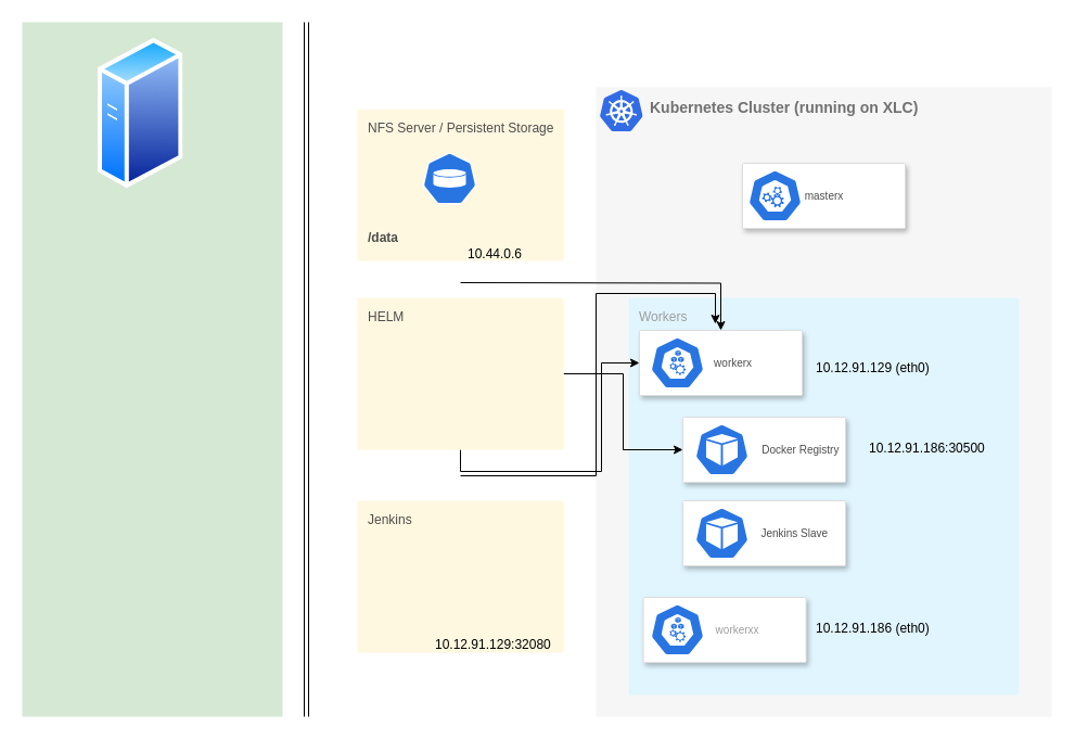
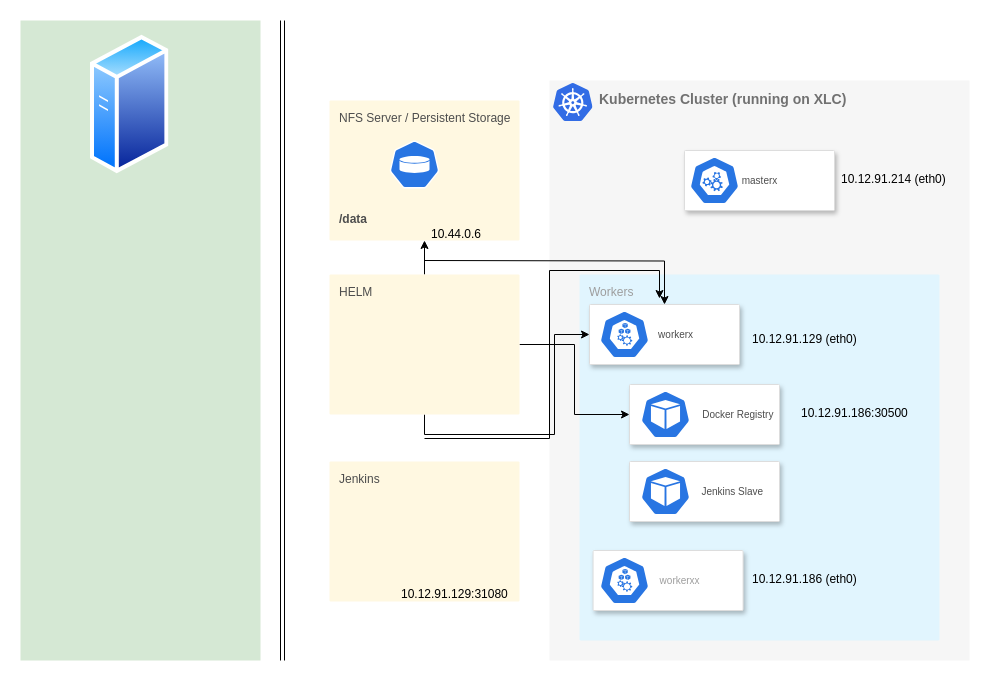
  <mxCell id="0" />
  <mxCell id="1" parent="0" />
  <mxCell id="2" value="" style="whiteSpace=wrap;html=1;shadow=0;fillColor=#D5E8D4;strokeColor=none;" vertex="1" parent="1"><mxGeometry x="20" y="20" width="240" height="640" as="geometry" /></mxCell>
  <mxCell id="3" value="&lt;b&gt;Kubernetes Cluster (running on XLC)&lt;/b&gt;" style="fillColor=#F6F6F6;strokeColor=none;shadow=0;gradientColor=none;fontSize=14;align=left;spacing=10;fontColor=#717171;9E9E9E;verticalAlign=top;spacingTop=-4;fontStyle=0;spacingLeft=40;html=1;" parent="1" vertex="1"><mxGeometry x="549" y="80" width="420" height="580" as="geometry" /></mxCell>
  <mxCell id="4" value="Workers&lt;br&gt;" style="rounded=1;absoluteArcSize=1;arcSize=2;html=1;strokeColor=none;gradientColor=none;shadow=0;dashed=0;strokeColor=none;fontSize=12;fontColor=#9E9E9E;align=left;verticalAlign=top;spacing=10;spacingTop=-4;fillColor=#E1F5FE;" parent="1" vertex="1"><mxGeometry x="579" y="274" width="360" height="366" as="geometry" /></mxCell>
  <mxCell id="5" style="edgeStyle=orthogonalEdgeStyle;rounded=0;orthogonalLoop=1;jettySize=auto;html=1;entryX=0.5;entryY=0;entryDx=0;entryDy=0;" edge="1" parent="1" target="7"><mxGeometry relative="1" as="geometry"><mxPoint x="424" y="260" as="sourcePoint" /></mxGeometry></mxCell>
  <mxCell id="6" value="&lt;font color=&quot;#4d4d4d&quot;&gt;NFS Server / Persistent Storage&lt;/font&gt;&lt;br&gt;&lt;br&gt;&lt;br&gt;&lt;br&gt;&lt;br&gt;&lt;br&gt;&lt;br&gt;&lt;b&gt;&lt;font color=&quot;#4d4d4d&quot;&gt;/data&lt;/font&gt;&lt;/b&gt;" style="rounded=1;absoluteArcSize=1;arcSize=2;html=1;strokeColor=none;gradientColor=none;shadow=0;dashed=0;strokeColor=none;fontSize=12;fontColor=#9E9E9E;align=left;verticalAlign=top;spacing=10;spacingTop=-4;fillColor=#FFF8E1;" parent="1" vertex="1"><mxGeometry x="329" y="100" width="190" height="140" as="geometry" /></mxCell>
  <mxCell id="7" value="&lt;font color=&quot;#4d4d4d&quot;&gt;&amp;nbsp; &amp;nbsp; &amp;nbsp; &amp;nbsp; workerx&lt;/font&gt;" style="strokeColor=#dddddd;fillColor=#ffffff;shadow=1;strokeWidth=1;rounded=1;absoluteArcSize=1;arcSize=2;fontSize=10;fontColor=#9E9E9E;align=center;html=1;" parent="1" vertex="1"><mxGeometry x="589" y="304" width="150" height="60" as="geometry" /></mxCell>
  <mxCell id="8" value="&lt;font color=&quot;#4d4d4d&quot;&gt;masterx&lt;/font&gt;" style="strokeColor=#dddddd;fillColor=#ffffff;shadow=1;strokeWidth=1;rounded=1;absoluteArcSize=1;arcSize=2;fontSize=10;fontColor=#9E9E9E;align=center;html=1;" parent="1" vertex="1"><mxGeometry x="684" y="150" width="150" height="60" as="geometry" /></mxCell>
  <mxCell id="9" value="&amp;nbsp; &amp;nbsp; &amp;nbsp; &amp;nbsp; workerxx" style="strokeColor=#dddddd;fillColor=#ffffff;shadow=1;strokeWidth=1;rounded=1;absoluteArcSize=1;arcSize=2;fontSize=10;fontColor=#9E9E9E;align=center;html=1;" parent="1" vertex="1"><mxGeometry x="592.58" y="550" width="150" height="60" as="geometry" /></mxCell>
  <mxCell id="10" value="" style="aspect=fixed;html=1;points=[];align=center;image;fontSize=12;image=img/lib/mscae/Kubernetes.svg;" vertex="1" parent="1"><mxGeometry x="553" y="83" width="39.58" height="38" as="geometry" /></mxCell>
  <mxCell id="11" value="" style="html=1;dashed=0;whitespace=wrap;fillColor=#2875E2;strokeColor=#ffffff;points=[[0.005,0.63,0],[0.1,0.2,0],[0.9,0.2,0],[0.5,0,0],[0.995,0.63,0],[0.72,0.99,0],[0.5,1,0],[0.28,0.99,0]];shape=mxgraph.kubernetes.icon;prIcon=master" vertex="1" parent="1"><mxGeometry x="689" y="156" width="50" height="48" as="geometry" /></mxCell>
  <mxCell id="12" value="" style="html=1;dashed=0;whitespace=wrap;fillColor=#2875E2;strokeColor=#ffffff;points=[[0.005,0.63,0],[0.1,0.2,0],[0.9,0.2,0],[0.5,0,0],[0.995,0.63,0],[0.72,0.99,0],[0.5,1,0],[0.28,0.99,0]];shape=mxgraph.kubernetes.icon;prIcon=node" vertex="1" parent="1"><mxGeometry x="599" y="310" width="50" height="48" as="geometry" /></mxCell>
  <mxCell id="13" value="" style="html=1;dashed=0;whitespace=wrap;fillColor=#2875E2;strokeColor=#ffffff;points=[[0.005,0.63,0],[0.1,0.2,0],[0.9,0.2,0],[0.5,0,0],[0.995,0.63,0],[0.72,0.99,0],[0.5,1,0],[0.28,0.99,0]];shape=mxgraph.kubernetes.icon;prIcon=node" vertex="1" parent="1"><mxGeometry x="599" y="556" width="50" height="48" as="geometry" /></mxCell>
  <mxCell id="14" style="edgeStyle=orthogonalEdgeStyle;rounded=0;orthogonalLoop=1;jettySize=auto;html=1;exitX=0.5;exitY=1;exitDx=0;exitDy=0;" edge="1" parent="1" source="3" target="3"><mxGeometry relative="1" as="geometry" /></mxCell>
  <mxCell id="15" value="" style="html=1;dashed=0;whitespace=wrap;fillColor=#2875E2;strokeColor=#ffffff;points=[[0.005,0.63,0],[0.1,0.2,0],[0.9,0.2,0],[0.5,0,0],[0.995,0.63,0],[0.72,0.99,0],[0.5,1,0],[0.28,0.99,0]];shape=mxgraph.kubernetes.icon;prIcon=pv" vertex="1" parent="1"><mxGeometry x="389" y="140" width="50" height="48" as="geometry" /></mxCell>
  <mxCell id="16" value="&amp;nbsp; &amp;nbsp; &amp;nbsp; &amp;nbsp; &amp;nbsp; &amp;nbsp; &amp;nbsp; &amp;nbsp; &amp;nbsp; &amp;nbsp; &amp;nbsp; &amp;nbsp;&lt;font color=&quot;#4d4d4d&quot;&gt; Docker Registry&lt;/font&gt;" style="strokeColor=#dddddd;fillColor=#ffffff;shadow=1;strokeWidth=1;rounded=1;absoluteArcSize=1;arcSize=2;fontSize=10;fontColor=#9E9E9E;align=center;html=1;" vertex="1" parent="1"><mxGeometry x="629" y="384" width="150" height="60" as="geometry" /></mxCell>
  <mxCell id="17" value="" style="html=1;dashed=0;whitespace=wrap;fillColor=#2875E2;strokeColor=#ffffff;points=[[0.005,0.63,0],[0.1,0.2,0],[0.9,0.2,0],[0.5,0,0],[0.995,0.63,0],[0.72,0.99,0],[0.5,1,0],[0.28,0.99,0]];shape=mxgraph.kubernetes.icon;prIcon=pod" vertex="1" parent="1"><mxGeometry x="640" y="390" width="50" height="48" as="geometry" /></mxCell>
  <mxCell id="18" style="edgeStyle=orthogonalEdgeStyle;rounded=0;orthogonalLoop=1;jettySize=auto;html=1;exitX=1;exitY=0.5;exitDx=0;exitDy=0;entryX=0;entryY=0.5;entryDx=0;entryDy=0;" edge="1" parent="1" source="22" target="16"><mxGeometry relative="1" as="geometry" /></mxCell>
+ <mxCell id="19" style="edgeStyle=orthogonalEdgeStyle;rounded=0;orthogonalLoop=1;jettySize=auto;html=1;exitX=0.5;exitY=0;exitDx=0;exitDy=0;entryX=0.5;entryY=1;entryDx=0;entryDy=0;" edge="1" parent="1" source="22" target="6"><mxGeometry relative="1" as="geometry" /></mxCell>
  <mxCell id="20" style="edgeStyle=orthogonalEdgeStyle;rounded=0;orthogonalLoop=1;jettySize=auto;html=1;exitX=0.5;exitY=1;exitDx=0;exitDy=0;" edge="1" parent="1" source="22" target="7"><mxGeometry relative="1" as="geometry" /></mxCell>
  <mxCell id="21" style="edgeStyle=orthogonalEdgeStyle;rounded=0;orthogonalLoop=1;jettySize=auto;html=1;" edge="1" parent="1"><mxGeometry relative="1" as="geometry"><mxPoint x="659" y="298" as="targetPoint" /><mxPoint x="424" y="438" as="sourcePoint" /><Array as="points"><mxPoint x="549" y="438" /><mxPoint x="549" y="270" /><mxPoint x="659" y="270" /></Array></mxGeometry></mxCell>
  <mxCell id="22" value="&lt;font color=&quot;#4d4d4d&quot;&gt;HELM&lt;/font&gt;" style="rounded=1;absoluteArcSize=1;arcSize=2;html=1;strokeColor=none;gradientColor=none;shadow=0;dashed=0;strokeColor=none;fontSize=12;fontColor=#9E9E9E;align=left;verticalAlign=top;spacing=10;spacingTop=-4;fillColor=#FFF8E1;" vertex="1" parent="1"><mxGeometry x="329" y="274" width="190" height="140" as="geometry" /></mxCell>
  <mxCell id="23" value="" style="shape=image;html=1;verticalAlign=top;verticalLabelPosition=bottom;labelBackgroundColor=#ffffff;imageAspect=0;aspect=fixed;image=https://cdn4.iconfinder.com/data/icons/logos-brands-5/24/kubernetes-128.png" vertex="1" parent="1"><mxGeometry x="384" y="310" width="60" height="60" as="geometry" /></mxCell>
  <mxCell id="24" value="&lt;font color=&quot;#4d4d4d&quot;&gt;Jenkins&lt;/font&gt;" style="rounded=1;absoluteArcSize=1;arcSize=2;html=1;strokeColor=none;gradientColor=none;shadow=0;dashed=0;strokeColor=none;fontSize=12;fontColor=#9E9E9E;align=left;verticalAlign=top;spacing=10;spacingTop=-4;fillColor=#FFF8E1;" vertex="1" parent="1"><mxGeometry x="329" y="461" width="190" height="140" as="geometry" /></mxCell>
  <mxCell id="25" value="" style="shape=image;html=1;verticalAlign=top;verticalLabelPosition=bottom;labelBackgroundColor=#ffffff;imageAspect=0;aspect=fixed;image=https://cdn4.iconfinder.com/data/icons/logos-brands-5/24/jenkins-128.png" vertex="1" parent="1"><mxGeometry x="374" y="493" width="80" height="80" as="geometry" /></mxCell>
  <mxCell id="26" value="&amp;nbsp; &amp;nbsp; &amp;nbsp; &amp;nbsp; &amp;nbsp; &amp;nbsp; &amp;nbsp; &amp;nbsp; &amp;nbsp; &amp;nbsp; &lt;font color=&quot;#4d4d4d&quot;&gt;Jenkins Slave&lt;/font&gt;" style="strokeColor=#dddddd;fillColor=#ffffff;shadow=1;strokeWidth=1;rounded=1;absoluteArcSize=1;arcSize=2;fontSize=10;fontColor=#9E9E9E;align=center;html=1;" vertex="1" parent="1"><mxGeometry x="629" y="461" width="150" height="60" as="geometry" /></mxCell>
  <mxCell id="27" value="" style="html=1;dashed=0;whitespace=wrap;fillColor=#2875E2;strokeColor=#ffffff;points=[[0.005,0.63,0],[0.1,0.2,0],[0.9,0.2,0],[0.5,0,0],[0.995,0.63,0],[0.72,0.99,0],[0.5,1,0],[0.28,0.99,0]];shape=mxgraph.kubernetes.icon;prIcon=pod" vertex="1" parent="1"><mxGeometry x="640" y="467" width="50" height="48" as="geometry" /></mxCell>
  <mxCell id="28" value="10.12.91.186:30500" style="text;whiteSpace=wrap;html=1;" vertex="1" parent="1"><mxGeometry x="799" y="399" width="130" height="30" as="geometry" /></mxCell>
- <mxCell id="29" value="10.12.91.129:32080" style="text;whiteSpace=wrap;html=1;" vertex="1" parent="1"><mxGeometry x="399" y="580" width="130" height="30" as="geometry" /></mxCell>
+ <mxCell id="29" value="10.12.91.129:31080" style="text;whiteSpace=wrap;html=1;" vertex="1" parent="1"><mxGeometry x="399" y="580" width="130" height="30" as="geometry" /></mxCell>
  <mxCell id="30" value="10.44.0.6" style="text;whiteSpace=wrap;html=1;" vertex="1" parent="1"><mxGeometry x="429" y="220" width="80" height="30" as="geometry" /></mxCell>
  <mxCell id="31" value="" style="aspect=fixed;perimeter=ellipsePerimeter;html=1;align=center;shadow=0;dashed=0;spacingTop=3;image;image=img/lib/active_directory/generic_server.svg;" vertex="1" parent="1"><mxGeometry x="90" y="34" width="78.4" height="140" as="geometry" /></mxCell>
  <mxCell id="32" style="edgeStyle=none;shape=link;rounded=0;orthogonalLoop=1;jettySize=auto;html=1;exitX=1;exitY=0;exitDx=0;exitDy=0;entryX=1;entryY=1;entryDx=0;entryDy=0;" edge="1" parent="1"><mxGeometry relative="1" as="geometry"><mxPoint x="282" y="20" as="sourcePoint" /><mxPoint x="282" y="660" as="targetPoint" /></mxGeometry></mxCell>
+ <mxCell id="33" value="10.12.91.214 (eth0)" style="text;whiteSpace=wrap;html=1;" vertex="1" parent="1"><mxGeometry x="839" y="165" width="130" height="30" as="geometry" /></mxCell>
  <mxCell id="34" value="10.12.91.186 (eth0)" style="text;whiteSpace=wrap;html=1;" vertex="1" parent="1"><mxGeometry x="750" y="565" width="130" height="30" as="geometry" /></mxCell>
  <mxCell id="35" value="10.12.91.129 (eth0)" style="text;whiteSpace=wrap;html=1;" vertex="1" parent="1"><mxGeometry x="750" y="325" width="130" height="30" as="geometry" /></mxCell>
